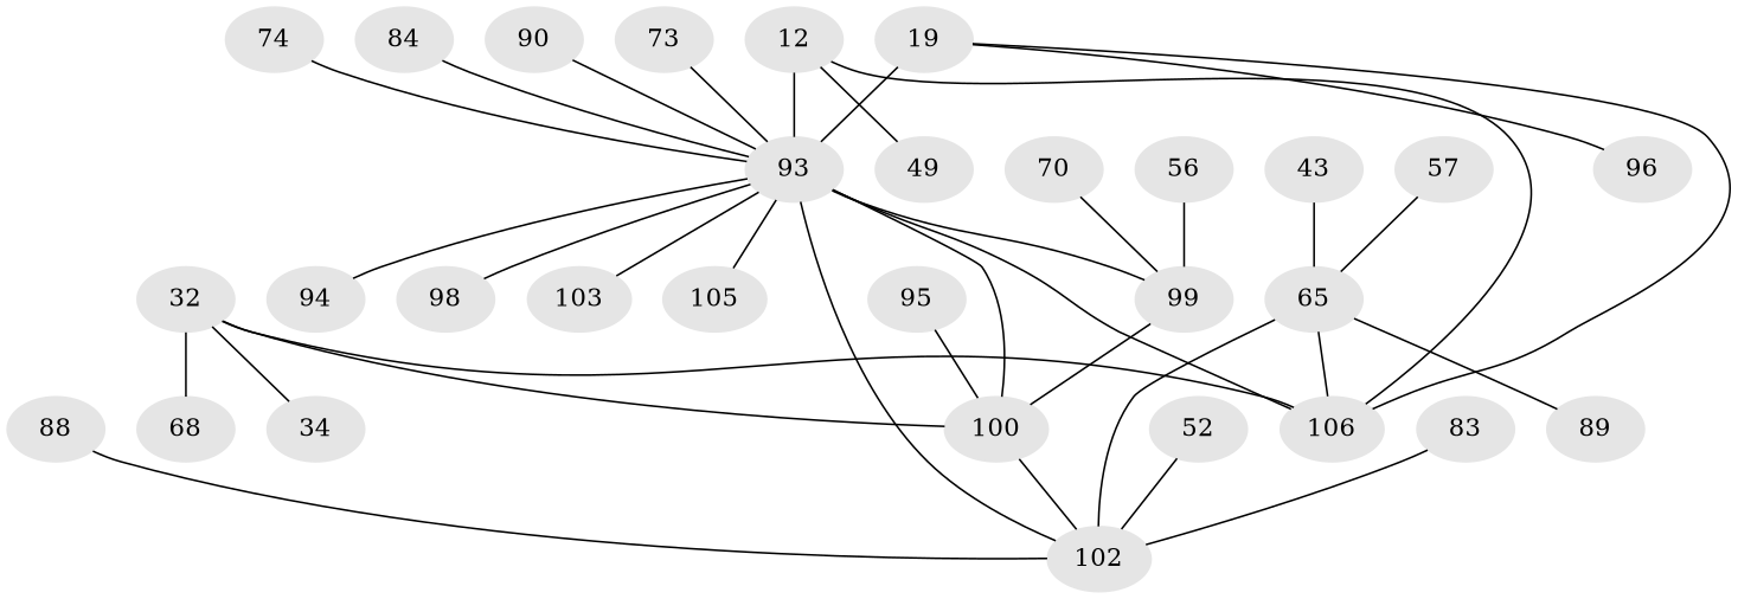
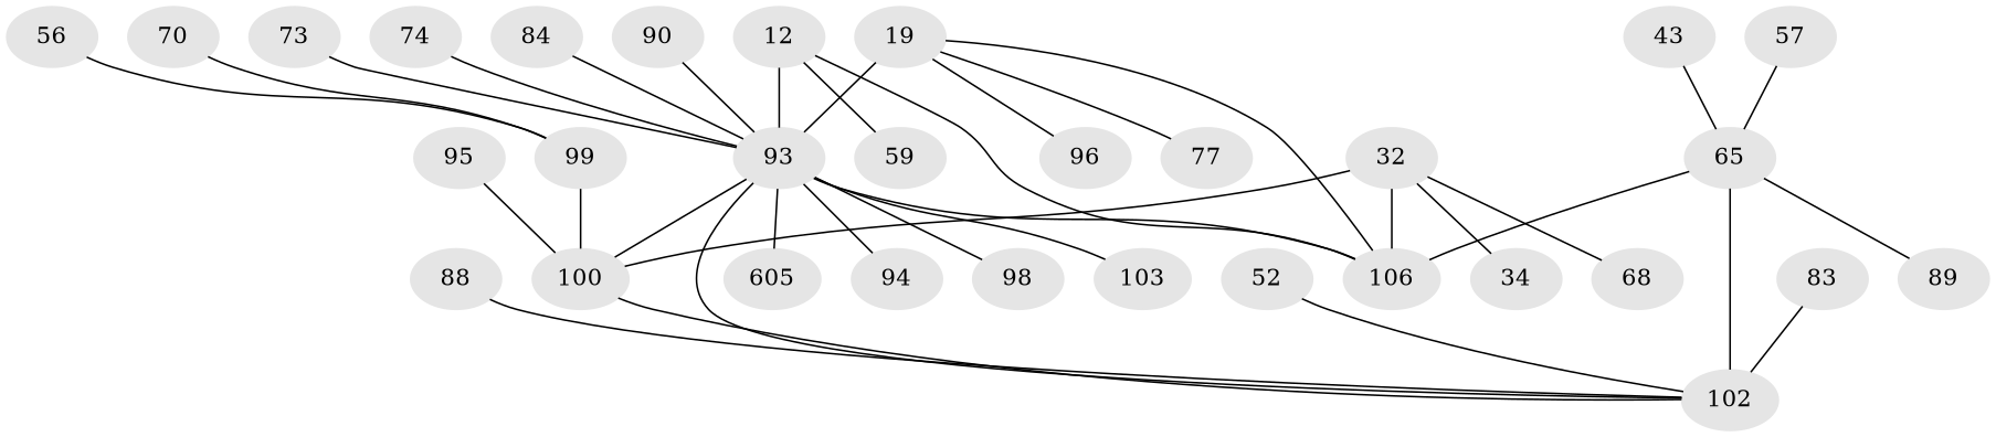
  graph {
    node [color=gray90 style=filled]
    12 [super="+11"]
-   49
+   49 [label=59]
    93 [super="+38+20+86+37+54+60+61+62+64+69"]
    106 [super="+97+101+104+78+80+81+82+87+92"]
    100 [super="+66+71+75+85"]
    99 [super="+4"]
    102 [super="+91+23+31+44"]
    94
    98
    103
-   105
+   105 [label=605]
    19 [super="+16"]
+   77
    96 [super="+50"]
    32 [super="+9"]
    34
    68
    65 [super="+25+29"]
    89
    43
    56
    57
    n23 [label=52]
    70
    73
    74
    83
    84
    88
    90
    95
    12 -- 49
    12 -- 93 [weight=8]
    12 -- 106
    93 -- 106
    93 -- 100 [weight=2]
-   93 -- 99
    93 -- 102 [weight=3]
    93 -- 94
    93 -- 98
    93 -- 103
    93 -- 105
    100 -- 102
    99 -- 100 [weight=6]
    19 -- 93 [weight=6]
    19 -- 106
+   19 -- 77
    19 -- 96
    32 -- 106 [weight=6]
    32 -- 100
    32 -- 34
    32 -- 68
    65 -- 106 [weight=2]
    65 -- 102 [weight=6]
    65 -- 89
    43 -- 65
    56 -- 99
    57 -- 65
    n23 -- 102
    70 -- 99
    73 -- 93
    74 -- 93
    83 -- 102
    84 -- 93
    88 -- 102
    90 -- 93
    95 -- 100
  }
